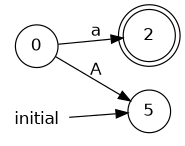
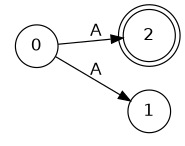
  digraph {
    fontname="DejaVu Sans"
    rankdir=LR
    node [fontname="DejaVu Sans" shape=circle]
    edge [fontname="DejaVu Sans"]
    2 [shape=doublecircle]
    0
-   1 [label=5]
-   initial [shape=plaintext]
-   0 -> 2 [label=a]
+   1
+   0 -> 2 [label=A]
    0 -> 1 [label=A]
-   initial -> 1
  }
